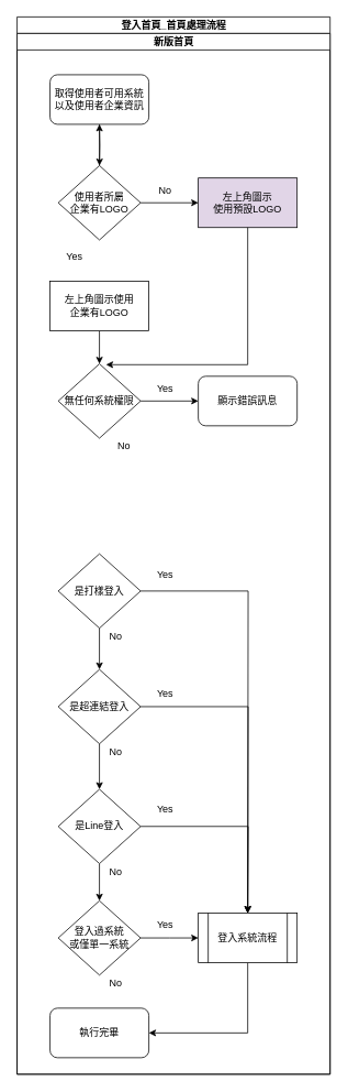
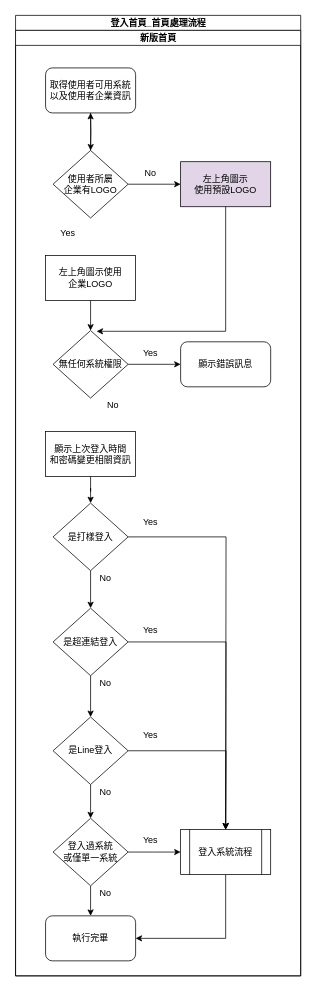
  <mxCell id="0" />
  <mxCell id="1" parent="0" />
  <mxCell id="2" value="登入首頁_首頁處理流程" style="swimlane;html=1;childLayout=stackLayout;resizeParent=1;resizeParentMax=0;startSize=20;" parent="1" vertex="1"><mxGeometry x="20" y="20" width="380" height="1280" as="geometry" /></mxCell>
  <mxCell id="3" value="新版首頁" style="swimlane;html=1;startSize=20;" parent="2" vertex="1"><mxGeometry y="20" width="380" height="1260" as="geometry" /></mxCell>
  <mxCell id="4" value="Yes" style="text;html=1;strokeColor=none;fillColor=none;align=center;verticalAlign=middle;whiteSpace=wrap;rounded=0;" parent="3" vertex="1"><mxGeometry x="50" y="260" width="40" height="20" as="geometry" /></mxCell>
  <mxCell id="5" style="edgeStyle=orthogonalEdgeStyle;rounded=0;orthogonalLoop=1;jettySize=auto;html=1;" parent="3" source="11" target="16" edge="1"><mxGeometry relative="1" as="geometry" /></mxCell>
  <mxCell id="6" style="edgeStyle=orthogonalEdgeStyle;rounded=0;orthogonalLoop=1;jettySize=auto;html=1;" parent="3" source="8" target="23" edge="1"><mxGeometry relative="1" as="geometry" /></mxCell>
  <mxCell id="7" style="edgeStyle=orthogonalEdgeStyle;rounded=0;orthogonalLoop=1;jettySize=auto;html=1;" parent="3" source="8" edge="1"><mxGeometry relative="1" as="geometry"><mxPoint x="280" y="1065" as="targetPoint" /></mxGeometry></mxCell>
  <mxCell id="8" value="是Line登入" style="rhombus;whiteSpace=wrap;html=1;" parent="3" vertex="1"><mxGeometry x="50" y="915" width="100" height="90" as="geometry" /></mxCell>
  <mxCell id="9" style="edgeStyle=orthogonalEdgeStyle;rounded=0;orthogonalLoop=1;jettySize=auto;html=1;" parent="3" source="10" edge="1"><mxGeometry relative="1" as="geometry"><mxPoint x="280" y="1065" as="targetPoint" /></mxGeometry></mxCell>
  <mxCell id="10" value="是超連結登入" style="rhombus;whiteSpace=wrap;html=1;" parent="3" vertex="1"><mxGeometry x="50" y="770" width="100" height="90" as="geometry" /></mxCell>
- <mxCell id="11" value="左上角圖示使用&lt;br&gt;企業有LOGO" style="whiteSpace=wrap;html=1;" parent="3" vertex="1"><mxGeometry x="40" y="300" width="120" height="60" as="geometry" /></mxCell>
+ <mxCell id="11" value="左上角圖示使用&lt;br&gt;企業LOGO" style="whiteSpace=wrap;html=1;" parent="3" vertex="1"><mxGeometry x="40" y="300" width="120" height="60" as="geometry" /></mxCell>
  <mxCell id="12" value="使用者所屬&lt;br&gt;企業有LOGO" style="rhombus;whiteSpace=wrap;html=1;" parent="3" vertex="1"><mxGeometry x="50" y="160" width="100" height="90" as="geometry" /></mxCell>
  <mxCell id="13" style="edgeStyle=orthogonalEdgeStyle;rounded=0;orthogonalLoop=1;jettySize=auto;html=1;" parent="3" target="12" edge="1"><mxGeometry relative="1" as="geometry"><mxPoint x="100" y="110" as="sourcePoint" /></mxGeometry></mxCell>
  <mxCell id="14" value="" style="edgeStyle=orthogonalEdgeStyle;rounded=0;orthogonalLoop=1;jettySize=auto;html=1;" parent="3" source="12" target="28" edge="1"><mxGeometry relative="1" as="geometry" /></mxCell>
  <mxCell id="15" style="edgeStyle=orthogonalEdgeStyle;rounded=0;orthogonalLoop=1;jettySize=auto;html=1;" parent="3" source="16" target="40" edge="1"><mxGeometry relative="1" as="geometry" /></mxCell>
  <mxCell id="16" value="無任何系統權限" style="rhombus;whiteSpace=wrap;html=1;" parent="3" vertex="1"><mxGeometry x="50" y="400" width="100" height="90" as="geometry" /></mxCell>
+ <mxCell id="17" style="edgeStyle=orthogonalEdgeStyle;rounded=0;orthogonalLoop=1;jettySize=auto;html=1;" parent="3" source="18" target="20" edge="1"><mxGeometry relative="1" as="geometry" /></mxCell>
+ <mxCell id="18" value="&lt;span&gt;顯示上次登入時間&lt;/span&gt;&lt;br&gt;&lt;span&gt;和密碼變更相關資訊&lt;/span&gt;" style="whiteSpace=wrap;html=1;" parent="3" vertex="1"><mxGeometry x="40" y="534.5" width="120" height="60" as="geometry" /></mxCell>
  <mxCell id="19" style="edgeStyle=orthogonalEdgeStyle;rounded=0;orthogonalLoop=1;jettySize=auto;html=1;" parent="3" source="20" edge="1"><mxGeometry relative="1" as="geometry"><mxPoint x="280" y="1065" as="targetPoint" /></mxGeometry></mxCell>
  <mxCell id="20" value="是打樣登入" style="rhombus;whiteSpace=wrap;html=1;" parent="3" vertex="1"><mxGeometry x="50" y="630" width="100" height="90" as="geometry" /></mxCell>
  <mxCell id="21" style="edgeStyle=orthogonalEdgeStyle;rounded=0;orthogonalLoop=1;jettySize=auto;html=1;" parent="3" source="23" edge="1"><mxGeometry relative="1" as="geometry"><mxPoint x="220" y="1095" as="targetPoint" /></mxGeometry></mxCell>
+ <mxCell id="22" style="edgeStyle=orthogonalEdgeStyle;rounded=0;orthogonalLoop=1;jettySize=auto;html=1;" parent="3" source="23" target="24" edge="1"><mxGeometry relative="1" as="geometry" /></mxCell>
  <mxCell id="23" value="登入過系統&lt;br&gt;或僅單一系統" style="rhombus;whiteSpace=wrap;html=1;" parent="3" vertex="1"><mxGeometry x="50" y="1050" width="100" height="90" as="geometry" /></mxCell>
  <mxCell id="24" value="執行完畢" style="rounded=1;whiteSpace=wrap;html=1;" parent="3" vertex="1"><mxGeometry x="40" y="1180" width="120" height="60" as="geometry" /></mxCell>
  <mxCell id="25" value="No" style="text;html=1;strokeColor=none;fillColor=none;align=center;verticalAlign=middle;whiteSpace=wrap;rounded=0;" parent="3" vertex="1"><mxGeometry x="100" y="1005" width="40" height="20" as="geometry" /></mxCell>
  <mxCell id="26" value="No" style="text;html=1;strokeColor=none;fillColor=none;align=center;verticalAlign=middle;whiteSpace=wrap;rounded=0;" parent="3" vertex="1"><mxGeometry x="100" y="720" width="40" height="20" as="geometry" /></mxCell>
  <mxCell id="27" value="No" style="text;html=1;strokeColor=none;fillColor=none;align=center;verticalAlign=middle;whiteSpace=wrap;rounded=0;" parent="3" vertex="1"><mxGeometry x="100" y="860" width="40" height="20" as="geometry" /></mxCell>
  <mxCell id="28" value="&lt;span&gt;取得使用者可用系統以及使用者企業資訊&lt;/span&gt;" style="rounded=1;whiteSpace=wrap;html=1;" parent="3" vertex="1"><mxGeometry x="40" y="50" width="120" height="60" as="geometry" /></mxCell>
  <mxCell id="29" value="No" style="text;html=1;strokeColor=none;fillColor=none;align=center;verticalAlign=middle;whiteSpace=wrap;rounded=0;" parent="3" vertex="1"><mxGeometry x="100" y="1140" width="40" height="20" as="geometry" /></mxCell>
  <mxCell id="30" value="No" style="text;html=1;strokeColor=none;fillColor=none;align=center;verticalAlign=middle;whiteSpace=wrap;rounded=0;" parent="3" vertex="1"><mxGeometry x="110" y="490" width="40" height="20" as="geometry" /></mxCell>
  <mxCell id="31" value="Yes" style="text;html=1;strokeColor=none;fillColor=none;align=center;verticalAlign=middle;whiteSpace=wrap;rounded=0;" parent="3" vertex="1"><mxGeometry x="160" y="1070" width="40" height="20" as="geometry" /></mxCell>
  <mxCell id="32" value="Yes" style="text;html=1;strokeColor=none;fillColor=none;align=center;verticalAlign=middle;whiteSpace=wrap;rounded=0;" parent="3" vertex="1"><mxGeometry x="160" y="930" width="40" height="20" as="geometry" /></mxCell>
  <mxCell id="33" value="Yes" style="text;html=1;strokeColor=none;fillColor=none;align=center;verticalAlign=middle;whiteSpace=wrap;rounded=0;" parent="3" vertex="1"><mxGeometry x="160" y="645" width="40" height="20" as="geometry" /></mxCell>
  <mxCell id="34" value="No" style="text;html=1;strokeColor=none;fillColor=none;align=center;verticalAlign=middle;whiteSpace=wrap;rounded=0;" parent="3" vertex="1"><mxGeometry x="160" y="180" width="40" height="20" as="geometry" /></mxCell>
  <mxCell id="35" value="Yes" style="text;html=1;strokeColor=none;fillColor=none;align=center;verticalAlign=middle;whiteSpace=wrap;rounded=0;" parent="3" vertex="1"><mxGeometry x="160" y="420" width="40" height="20" as="geometry" /></mxCell>
  <mxCell id="36" value="Yes" style="text;html=1;strokeColor=none;fillColor=none;align=center;verticalAlign=middle;whiteSpace=wrap;rounded=0;" parent="3" vertex="1"><mxGeometry x="160" y="790" width="40" height="20" as="geometry" /></mxCell>
  <mxCell id="37" style="edgeStyle=orthogonalEdgeStyle;rounded=0;orthogonalLoop=1;jettySize=auto;html=1;entryX=1;entryY=0.5;entryDx=0;entryDy=0;exitX=0.5;exitY=1;exitDx=0;exitDy=0;" parent="3" source="38" target="24" edge="1"><mxGeometry relative="1" as="geometry" /></mxCell>
  <mxCell id="38" value="登入系統流程" style="shape=process;whiteSpace=wrap;html=1;backgroundOutline=1;" parent="3" vertex="1"><mxGeometry x="220" y="1065" width="120" height="60" as="geometry" /></mxCell>
  <mxCell id="39" value="左上角圖示&lt;br&gt;使用預設LOGO" style="whiteSpace=wrap;html=1;fillColor=#e1d5e7;" parent="3" vertex="1"><mxGeometry x="220" y="175" width="120" height="60" as="geometry" /></mxCell>
  <mxCell id="40" value="顯示錯誤訊息" style="rounded=1;whiteSpace=wrap;html=1;" parent="3" vertex="1"><mxGeometry x="220" y="415" width="120" height="60" as="geometry" /></mxCell>
  <mxCell id="41" value="" style="edgeStyle=orthogonalEdgeStyle;rounded=0;orthogonalLoop=1;jettySize=auto;html=1;" parent="3" source="12" target="39" edge="1"><mxGeometry relative="1" as="geometry" /></mxCell>
  <mxCell id="42" style="edgeStyle=orthogonalEdgeStyle;rounded=0;orthogonalLoop=1;jettySize=auto;html=1;entryX=0.58;entryY=0.011;entryDx=0;entryDy=0;entryPerimeter=0;exitX=0.5;exitY=1;exitDx=0;exitDy=0;" parent="3" source="39" target="16" edge="1"><mxGeometry relative="1" as="geometry"><Array as="points"><mxPoint x="280" y="401" /></Array></mxGeometry></mxCell>
  <mxCell id="43" value="" style="edgeStyle=orthogonalEdgeStyle;rounded=0;orthogonalLoop=1;jettySize=auto;html=1;" parent="3" source="20" target="10" edge="1"><mxGeometry relative="1" as="geometry" /></mxCell>
  <mxCell id="44" value="" style="edgeStyle=orthogonalEdgeStyle;rounded=0;orthogonalLoop=1;jettySize=auto;html=1;" parent="3" source="10" target="8" edge="1"><mxGeometry relative="1" as="geometry" /></mxCell>
